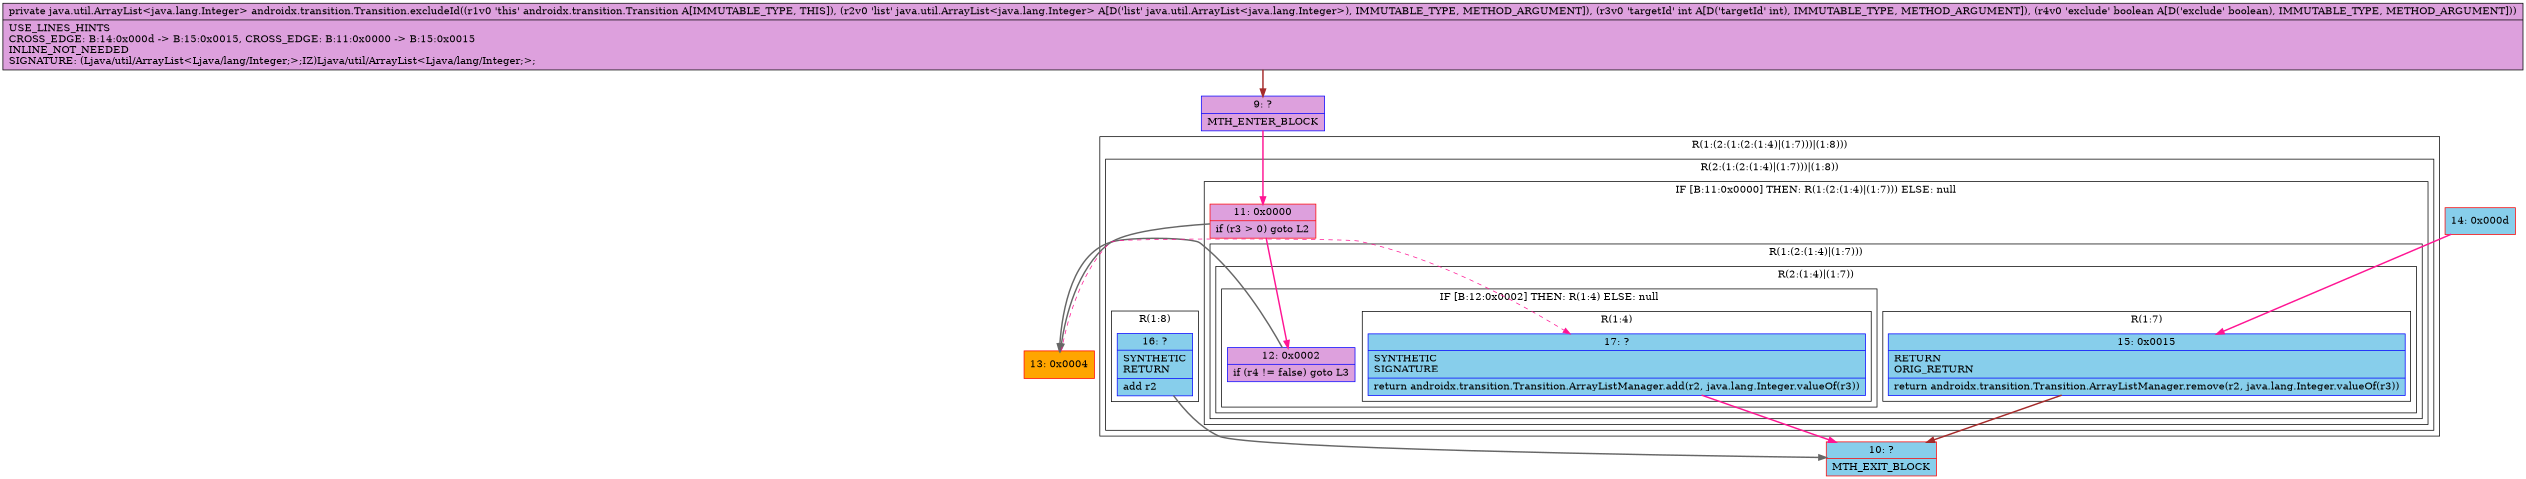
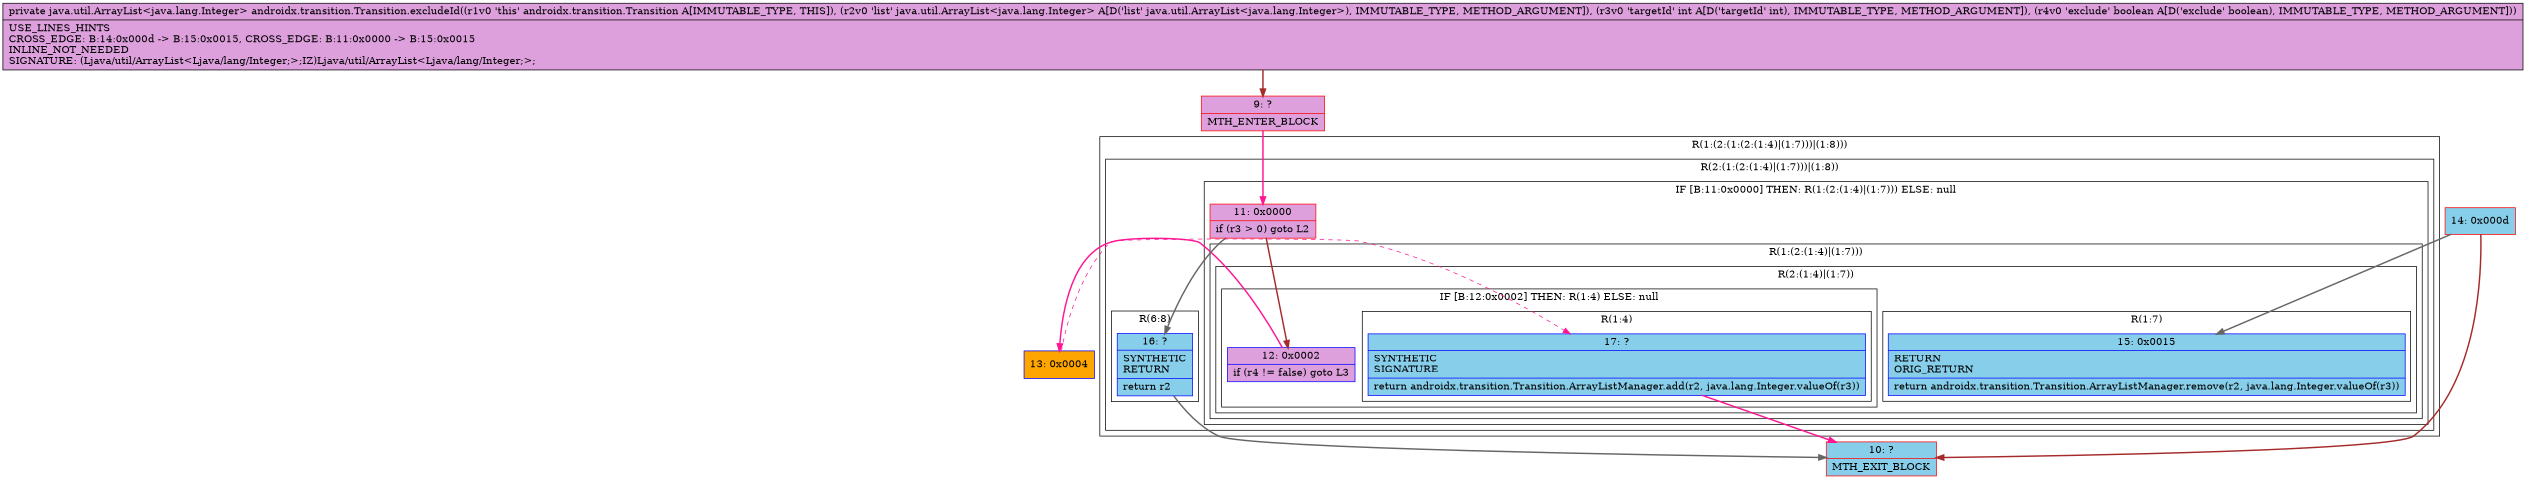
  digraph {
    node [color=red fillcolor=skyblue shape=record style=filled]
    edge [color=deeppink style=bold]
    n1 [color=blue label="{17\:\ ?|SYNTHETIC\lSIGNATURE\l|return androidx.transition.Transition.ArrayListManager.add(r2, java.lang.Integer.valueOf(r3))\l}"]
    n2 [color=blue fillcolor=plum label="{12\:\ 0x0002|if (r4 != false) goto L3\l}"]
    n3 [color=blue label="{15\:\ 0x0015|RETURN\lORIG_RETURN\l|return androidx.transition.Transition.ArrayListManager.remove(r2, java.lang.Integer.valueOf(r3))\l}"]
    n4 [fillcolor=plum label="{11\:\ 0x0000|if (r3 \> 0) goto L2\l}"]
-   n5 [color=blue label="{16\:\ ?|SYNTHETIC\lRETURN\l|add r2\l}"]
+   n5 [color=blue label="{16\:\ ?|SYNTHETIC\lRETURN\l|return r2\l}"]
    n6 [label="{10\:\ ?|MTH_EXIT_BLOCK\l}"]
-   n7 [fillcolor=orange label="{13\:\ 0x0004}"]
+   n7 [color=blue fillcolor=orange label="{13\:\ 0x0004}"]
    n8 [label="{14\:\ 0x000d}"]
-   n9 [color=blue fillcolor=plum label="{9\:\ ?|MTH_ENTER_BLOCK\l}"]
+   n9 [fillcolor=plum label="{9\:\ ?|MTH_ENTER_BLOCK\l}"]
    n10 [fillcolor=plum label="{private java.util.ArrayList\<java.lang.Integer\> androidx.transition.Transition.excludeId((r1v0 'this' androidx.transition.Transition A[IMMUTABLE_TYPE, THIS]), (r2v0 'list' java.util.ArrayList\<java.lang.Integer\> A[D('list' java.util.ArrayList\<java.lang.Integer\>), IMMUTABLE_TYPE, METHOD_ARGUMENT]), (r3v0 'targetId' int A[D('targetId' int), IMMUTABLE_TYPE, METHOD_ARGUMENT]), (r4v0 'exclude' boolean A[D('exclude' boolean), IMMUTABLE_TYPE, METHOD_ARGUMENT]))  | USE_LINES_HINTS\lCROSS_EDGE: B:14:0x000d \-\> B:15:0x0015, CROSS_EDGE: B:11:0x0000 \-\> B:15:0x0015\lINLINE_NOT_NEEDED\lSIGNATURE: (Ljava\/util\/ArrayList\<Ljava\/lang\/Integer;\>;IZ)Ljava\/util\/ArrayList\<Ljava\/lang\/Integer;\>;\l}" color=""]
    subgraph cluster_1 {
      label="R(1:(2:(1:(2:(1:4)|(1:7)))|(1:8)))"
      subgraph cluster_2 {
        label="R(2:(1:(2:(1:4)|(1:7)))|(1:8))"
        subgraph cluster_3 {
          label="IF [B:11:0x0000] THEN: R(1:(2:(1:4)|(1:7))) ELSE: null"
          n4
          subgraph cluster_4 {
            label="R(1:(2:(1:4)|(1:7)))"
            subgraph cluster_5 {
              label="R(2:(1:4)|(1:7))"
              subgraph cluster_6 {
                label="IF [B:12:0x0002] THEN: R(1:4) ELSE: null"
                n2
                subgraph cluster_7 {
                  label="R(1:4)"
                  n1
                }
              }
              subgraph cluster_8 {
                label="R(1:7)"
                n3
              }
            }
          }
        }
        subgraph cluster_9 {
-         label="R(1:8)"
+         label="R(6:8)"
          n5
        }
      }
    }
    n1 -> n6
-   n2 -> n7 [color=gray40]
-   n3 -> n6 [color=brown]
-   n4 -> n2
-   n4 -> n7 [color=gray40]
+   n2 -> n7
+   n8 -> n6 [color=brown]
+   n4 -> n2 [color=brown]
+   n4 -> n5 [color=gray40]
    n5 -> n6 [color=gray40]
    n7 -> n1 [style=dashed]
-   n8 -> n3
+   n8 -> n3 [color=gray40]
    n9 -> n4
    n10 -> n9 [color=brown]
  }
